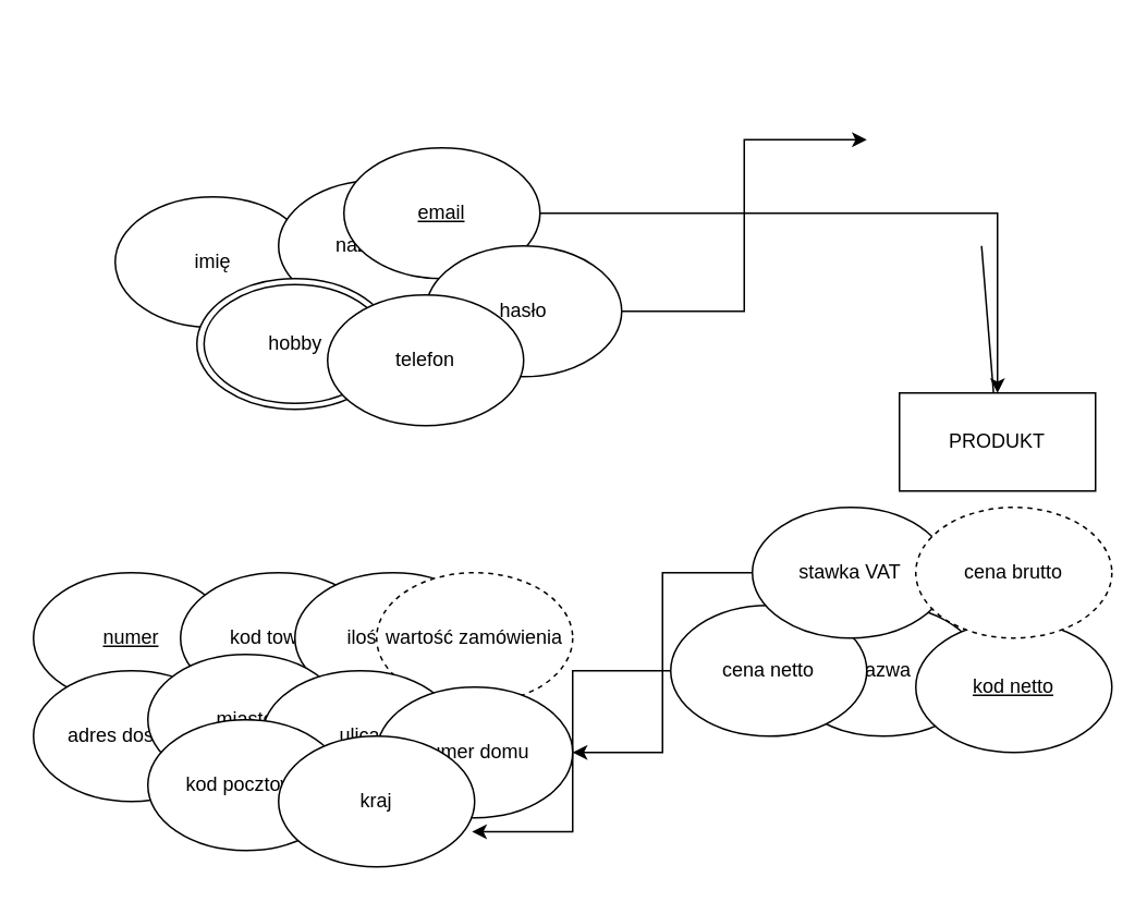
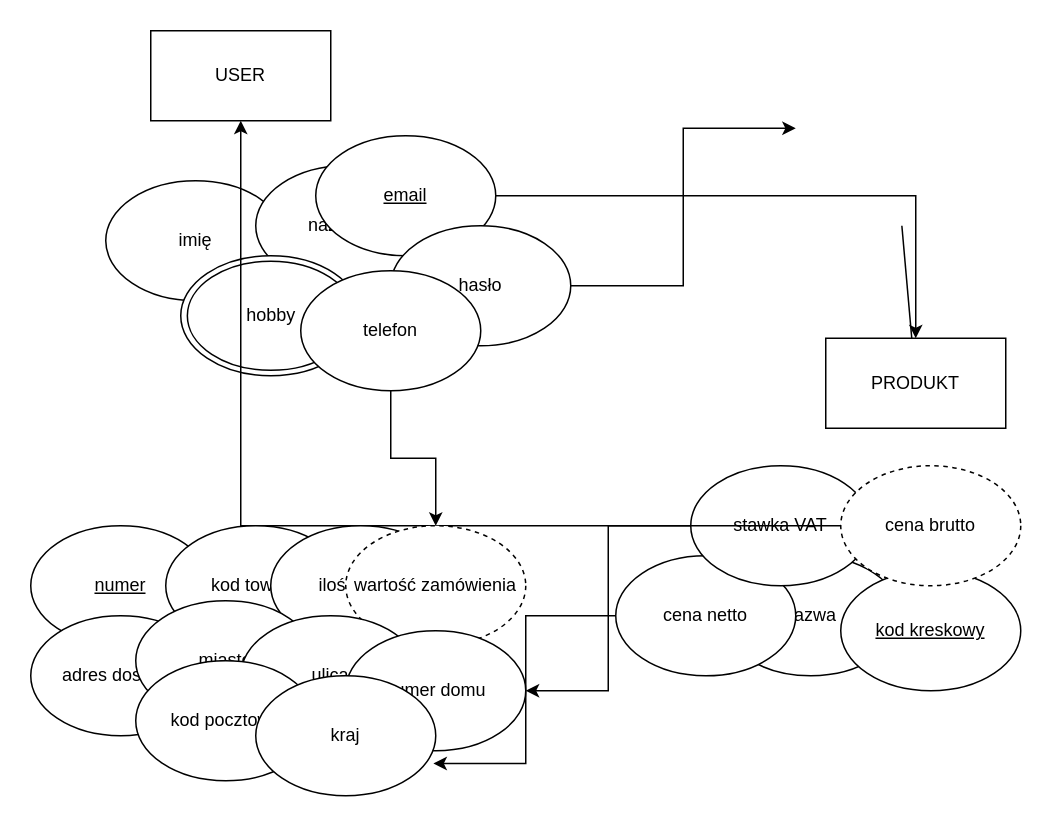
  <mxCell id="0" />
  <mxCell id="1" parent="0" />
+ <mxCell id="2" value="&lt;div&gt;USER&lt;/div&gt;" style="rounded=0;whiteSpace=wrap;html=1;" vertex="1" parent="1"><mxGeometry x="100" y="20" width="120" height="60" as="geometry" /></mxCell>
  <mxCell id="3" value="&lt;div&gt;imię&lt;/div&gt;" style="ellipse;whiteSpace=wrap;html=1;" vertex="1" parent="1"><mxGeometry x="70" y="120" width="120" height="80" as="geometry" /></mxCell>
  <mxCell id="4" value="&lt;div&gt;nazwisko&lt;/div&gt;" style="ellipse;whiteSpace=wrap;html=1;" vertex="1" parent="1"><mxGeometry x="170" y="110" width="120" height="80" as="geometry" /></mxCell>
  <mxCell id="5" style="edgeStyle=orthogonalEdgeStyle;rounded=0;orthogonalLoop=1;jettySize=auto;html=1;" edge="1" parent="1" source="6" target="12"><mxGeometry relative="1" as="geometry" /></mxCell>
  <mxCell id="6" value="&lt;u&gt;email&lt;/u&gt;" style="ellipse;whiteSpace=wrap;html=1;" vertex="1" parent="1"><mxGeometry x="210" y="90" width="120" height="80" as="geometry" /></mxCell>
  <mxCell id="7" style="edgeStyle=orthogonalEdgeStyle;rounded=0;orthogonalLoop=1;jettySize=auto;html=1;" edge="1" parent="1" source="8" target="31"><mxGeometry relative="1" as="geometry" /></mxCell>
  <mxCell id="8" value="&lt;div&gt;hasło&lt;/div&gt;" style="ellipse;whiteSpace=wrap;html=1;" vertex="1" parent="1"><mxGeometry x="260" y="150" width="120" height="80" as="geometry" /></mxCell>
  <mxCell id="9" value="&lt;div&gt;hobby&lt;/div&gt;" style="shape=mxgraph.bpmn.shape;html=1;verticalLabelPosition=middle;labelBackgroundColor=none;verticalAlign=middle;align=center;perimeter=ellipsePerimeter;outlineConnect=0;outline=throwing;symbol=general;shadow=0;sketch=0;strokeColor=#000000;labelPosition=center;" vertex="1" parent="1"><mxGeometry x="120" y="170" width="120" height="80" as="geometry" /></mxCell>
+ <mxCell id="10" style="edgeStyle=orthogonalEdgeStyle;rounded=0;orthogonalLoop=1;jettySize=auto;html=1;" edge="1" parent="1" source="11" target="24"><mxGeometry relative="1" as="geometry" /></mxCell>
  <mxCell id="11" value="telefon" style="ellipse;whiteSpace=wrap;html=1;shadow=0;labelBackgroundColor=none;sketch=0;strokeColor=#000000;" vertex="1" parent="1"><mxGeometry x="200" y="180" width="120" height="80" as="geometry" /></mxCell>
- <mxCell id="12" value="PRODUKT" style="rounded=0;whiteSpace=wrap;html=1;shadow=0;labelBackgroundColor=none;sketch=0;strokeColor=#000000;" vertex="1" parent="1"><mxGeometry x="550" y="240" width="120" height="60" as="geometry" /></mxCell>
+ <mxCell id="12" value="PRODUKT" style="rounded=0;whiteSpace=wrap;html=1;shadow=0;labelBackgroundColor=none;sketch=0;strokeColor=#000000;" vertex="1" parent="1"><mxGeometry x="550" y="225" width="120" height="60" as="geometry" /></mxCell>
  <mxCell id="13" value="&lt;div&gt;nazwa&lt;/div&gt;" style="ellipse;whiteSpace=wrap;html=1;shadow=0;labelBackgroundColor=none;sketch=0;strokeColor=#000000;" vertex="1" parent="1"><mxGeometry x="480" y="370" width="120" height="80" as="geometry" /></mxCell>
- <mxCell id="14" value="&lt;u&gt;kod netto&lt;br&gt;&lt;/u&gt;" style="ellipse;whiteSpace=wrap;html=1;shadow=0;labelBackgroundColor=none;sketch=0;strokeColor=#000000;" vertex="1" parent="1"><mxGeometry x="560" y="380" width="120" height="80" as="geometry" /></mxCell>
+ <mxCell id="14" value="&lt;u&gt;kod kreskowy&lt;br&gt;&lt;/u&gt;" style="ellipse;whiteSpace=wrap;html=1;shadow=0;labelBackgroundColor=none;sketch=0;strokeColor=#000000;" vertex="1" parent="1"><mxGeometry x="560" y="380" width="120" height="80" as="geometry" /></mxCell>
  <mxCell id="15" style="edgeStyle=orthogonalEdgeStyle;rounded=0;orthogonalLoop=1;jettySize=auto;html=1;entryX=0.987;entryY=0.731;entryDx=0;entryDy=0;entryPerimeter=0;" edge="1" parent="1" source="16" target="30"><mxGeometry relative="1" as="geometry" /></mxCell>
  <mxCell id="16" value="&lt;div&gt;cena netto&lt;/div&gt;" style="ellipse;whiteSpace=wrap;html=1;shadow=0;labelBackgroundColor=none;sketch=0;strokeColor=#000000;" vertex="1" parent="1"><mxGeometry x="410" y="370" width="120" height="80" as="geometry" /></mxCell>
  <mxCell id="17" style="edgeStyle=orthogonalEdgeStyle;rounded=0;orthogonalLoop=1;jettySize=auto;html=1;entryX=1;entryY=0.5;entryDx=0;entryDy=0;" edge="1" parent="1" source="18" target="28"><mxGeometry relative="1" as="geometry" /></mxCell>
  <mxCell id="18" value="stawka VAT" style="ellipse;whiteSpace=wrap;html=1;shadow=0;labelBackgroundColor=none;sketch=0;strokeColor=#000000;" vertex="1" parent="1"><mxGeometry x="460" y="310" width="120" height="80" as="geometry" /></mxCell>
+ <mxCell id="19" style="edgeStyle=orthogonalEdgeStyle;rounded=0;orthogonalLoop=1;jettySize=auto;html=1;" edge="1" parent="1" source="20" target="2"><mxGeometry relative="1" as="geometry" /></mxCell>
  <mxCell id="20" value="cena brutto" style="ellipse;whiteSpace=wrap;html=1;shadow=0;labelBackgroundColor=none;sketch=0;strokeColor=#000000;dashed=1;" vertex="1" parent="1"><mxGeometry x="560" y="310" width="120" height="80" as="geometry" /></mxCell>
  <mxCell id="21" value="&lt;u&gt;numer&lt;/u&gt;" style="ellipse;whiteSpace=wrap;html=1;shadow=0;labelBackgroundColor=none;sketch=0;strokeColor=#000000;" vertex="1" parent="1"><mxGeometry x="20" y="350" width="120" height="80" as="geometry" /></mxCell>
  <mxCell id="22" value="kod towaru" style="ellipse;whiteSpace=wrap;html=1;shadow=0;labelBackgroundColor=none;sketch=0;strokeColor=#000000;" vertex="1" parent="1"><mxGeometry x="110" y="350" width="120" height="80" as="geometry" /></mxCell>
  <mxCell id="23" value="ilość sztuk" style="ellipse;whiteSpace=wrap;html=1;shadow=0;labelBackgroundColor=none;sketch=0;strokeColor=#000000;" vertex="1" parent="1"><mxGeometry x="180" y="350" width="120" height="80" as="geometry" /></mxCell>
  <mxCell id="24" value="wartość zamówienia" style="ellipse;whiteSpace=wrap;html=1;shadow=0;labelBackgroundColor=none;sketch=0;strokeColor=#000000;dashed=1;" vertex="1" parent="1"><mxGeometry x="230" y="350" width="120" height="80" as="geometry" /></mxCell>
  <mxCell id="25" value="adres dostawy" style="ellipse;whiteSpace=wrap;html=1;shadow=0;labelBackgroundColor=none;sketch=0;strokeColor=#000000;" vertex="1" parent="1"><mxGeometry x="20" y="410" width="120" height="80" as="geometry" /></mxCell>
  <mxCell id="26" value="&lt;div&gt;miasto&lt;/div&gt;" style="ellipse;whiteSpace=wrap;html=1;shadow=0;labelBackgroundColor=none;sketch=0;strokeColor=#000000;" vertex="1" parent="1"><mxGeometry x="90" y="400" width="120" height="80" as="geometry" /></mxCell>
  <mxCell id="27" value="&lt;div&gt;ulica&lt;/div&gt;" style="ellipse;whiteSpace=wrap;html=1;shadow=0;labelBackgroundColor=none;sketch=0;strokeColor=#000000;" vertex="1" parent="1"><mxGeometry x="160" y="410" width="120" height="80" as="geometry" /></mxCell>
  <mxCell id="28" value="numer domu" style="ellipse;whiteSpace=wrap;html=1;shadow=0;labelBackgroundColor=none;sketch=0;strokeColor=#000000;" vertex="1" parent="1"><mxGeometry x="230" y="420" width="120" height="80" as="geometry" /></mxCell>
  <mxCell id="29" value="kod pocztowy" style="ellipse;whiteSpace=wrap;html=1;shadow=0;labelBackgroundColor=none;sketch=0;strokeColor=#000000;" vertex="1" parent="1"><mxGeometry x="90" y="440" width="120" height="80" as="geometry" /></mxCell>
  <mxCell id="30" value="kraj" style="ellipse;whiteSpace=wrap;html=1;shadow=0;labelBackgroundColor=none;sketch=0;strokeColor=#000000;" vertex="1" parent="1"><mxGeometry x="170" y="450" width="120" height="80" as="geometry" /></mxCell>
  <mxCell id="31" value="" style="shape=image;verticalLabelPosition=bottom;labelBackgroundColor=#ffffff;verticalAlign=top;aspect=fixed;imageAspect=0;image=https://lordzeton.pl/50/kurze-lapki-biale-250g-ok16szt-gryzak-dla-psa.jpg;" vertex="1" parent="1"><mxGeometry x="530" y="20" width="130" height="130" as="geometry" /></mxCell>
  <mxCell id="32" value="" style="endArrow=none;html=1;" edge="1" parent="1" source="12" target="31"><mxGeometry width="50" height="50" relative="1" as="geometry"><mxPoint x="340" y="300" as="sourcePoint" /><mxPoint x="390" y="250" as="targetPoint" /></mxGeometry></mxCell>
